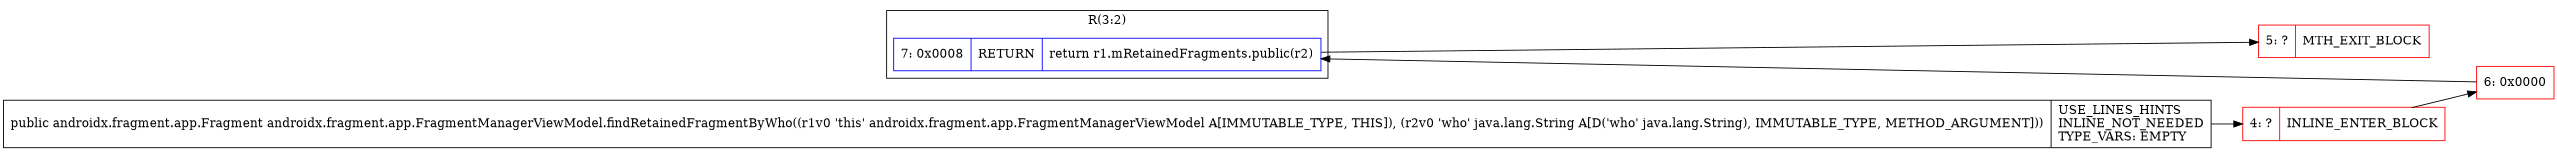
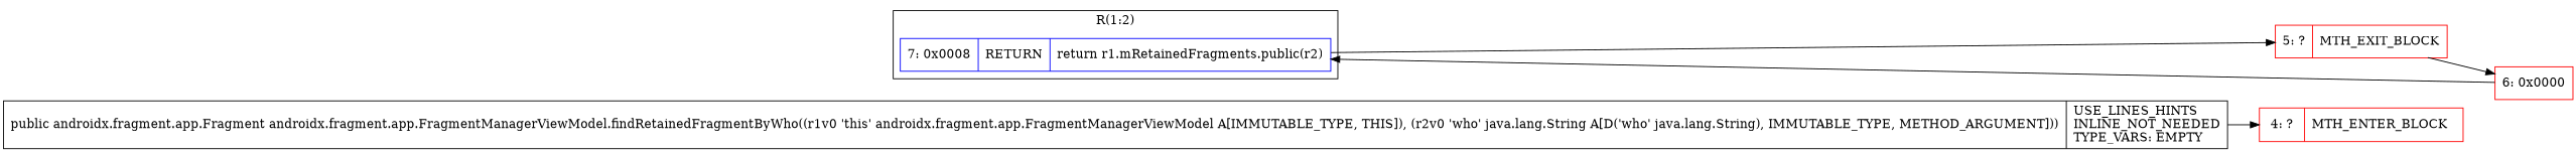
  digraph {
    rankdir=LR
    node [color=red shape=record]
    n1 [color=blue label="{7\:\ 0x0008|RETURN\l|return r1.mRetainedFragments.public(r2)\l}"]
    n2 [label="{5\:\ ?|MTH_EXIT_BLOCK\l}"]
-   n3 [label="{4\:\ ?|INLINE_ENTER_BLOCK\l}"]
+   n3 [label="{4\:\ ?|MTH_ENTER_BLOCK\l}"]
    n4 [label="{6\:\ 0x0000}"]
    n5 [label="{public androidx.fragment.app.Fragment androidx.fragment.app.FragmentManagerViewModel.findRetainedFragmentByWho((r1v0 'this' androidx.fragment.app.FragmentManagerViewModel A[IMMUTABLE_TYPE, THIS]), (r2v0 'who' java.lang.String A[D('who' java.lang.String), IMMUTABLE_TYPE, METHOD_ARGUMENT]))  | USE_LINES_HINTS\lINLINE_NOT_NEEDED\lTYPE_VARS: EMPTY\l}" color=""]
    subgraph cluster_1 {
-     label="R(3:2)"
+     label="R(1:2)"
      n1
    }
    n1 -> n2
-   n3 -> n4
+   n2 -> n4
    n4 -> n1
    n5 -> n3
  }
